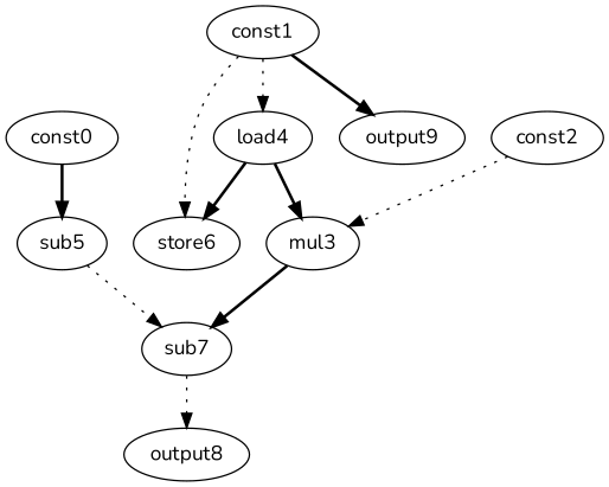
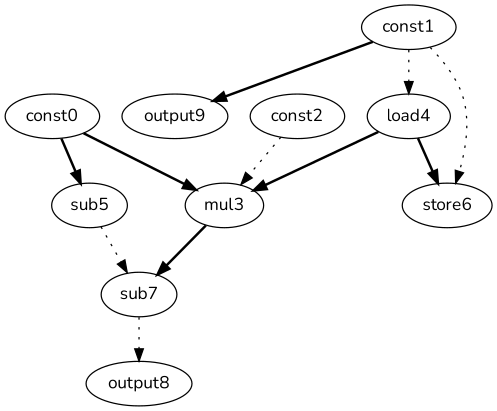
  digraph {
    fontname=Nunito
    node [fontname=Nunito opcode=const]
    edge [fontname=Nunito operand=0 style=bold]
    mul3 [opcode=mul]
    const0
    sub5 [opcode=sub]
    sub7 [opcode=sub]
    load4 [opcode=load]
    const1
    store6 [opcode=store]
    output9 [opcode=output]
    const2
    output8 [opcode=output]
    mul3 -> sub7
+   const0 -> mul3
    const0 -> sub5
    sub5 -> sub7 [operand=1 style=dotted]
    sub7 -> output8 [style=dotted]
    load4 -> mul3 [operand=1]
    load4 -> store6 [operand=1]
    const1 -> load4 [style=dotted]
    const1 -> store6 [style=dotted]
    const1 -> output9
    const2 -> mul3 [operand=1 style=dotted]
  }
